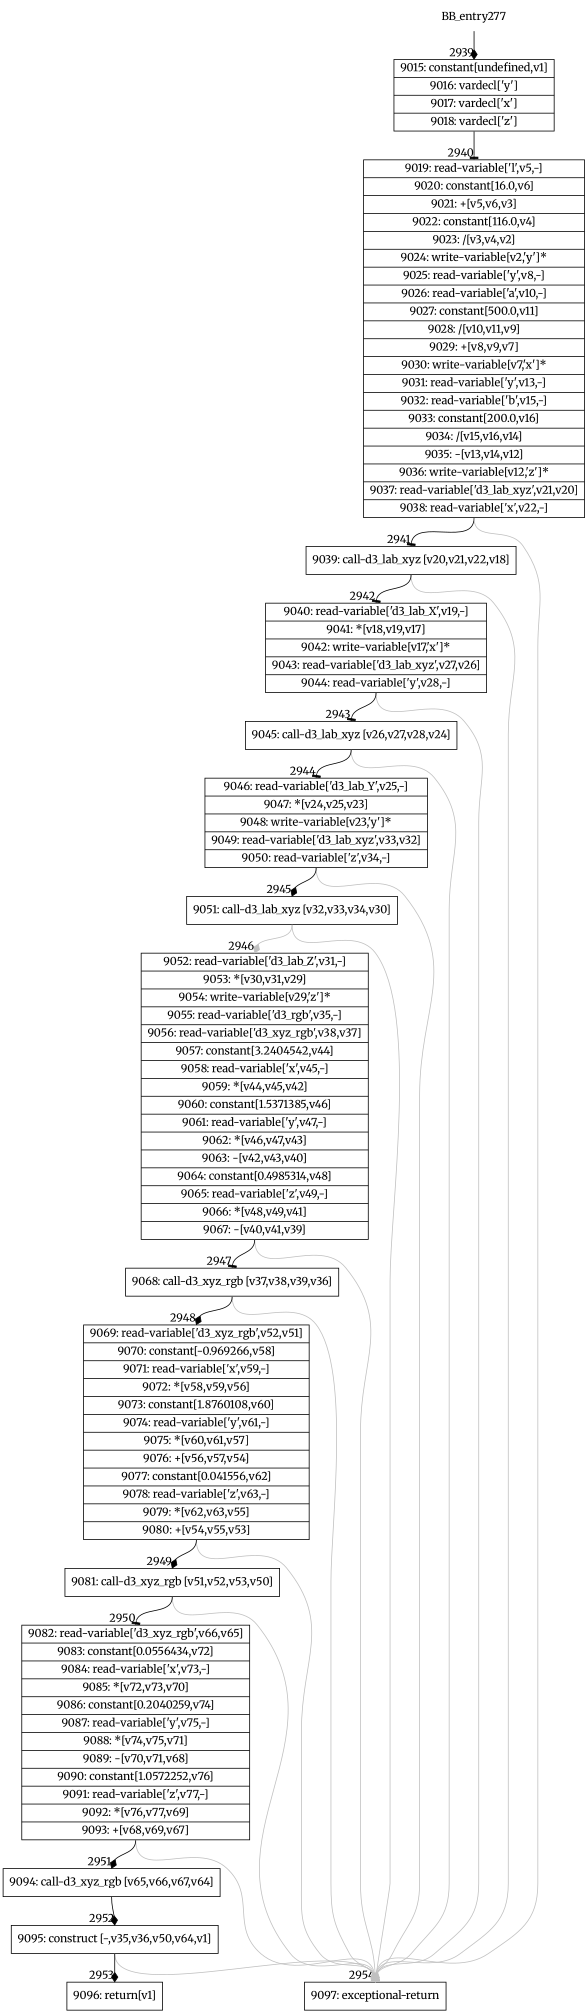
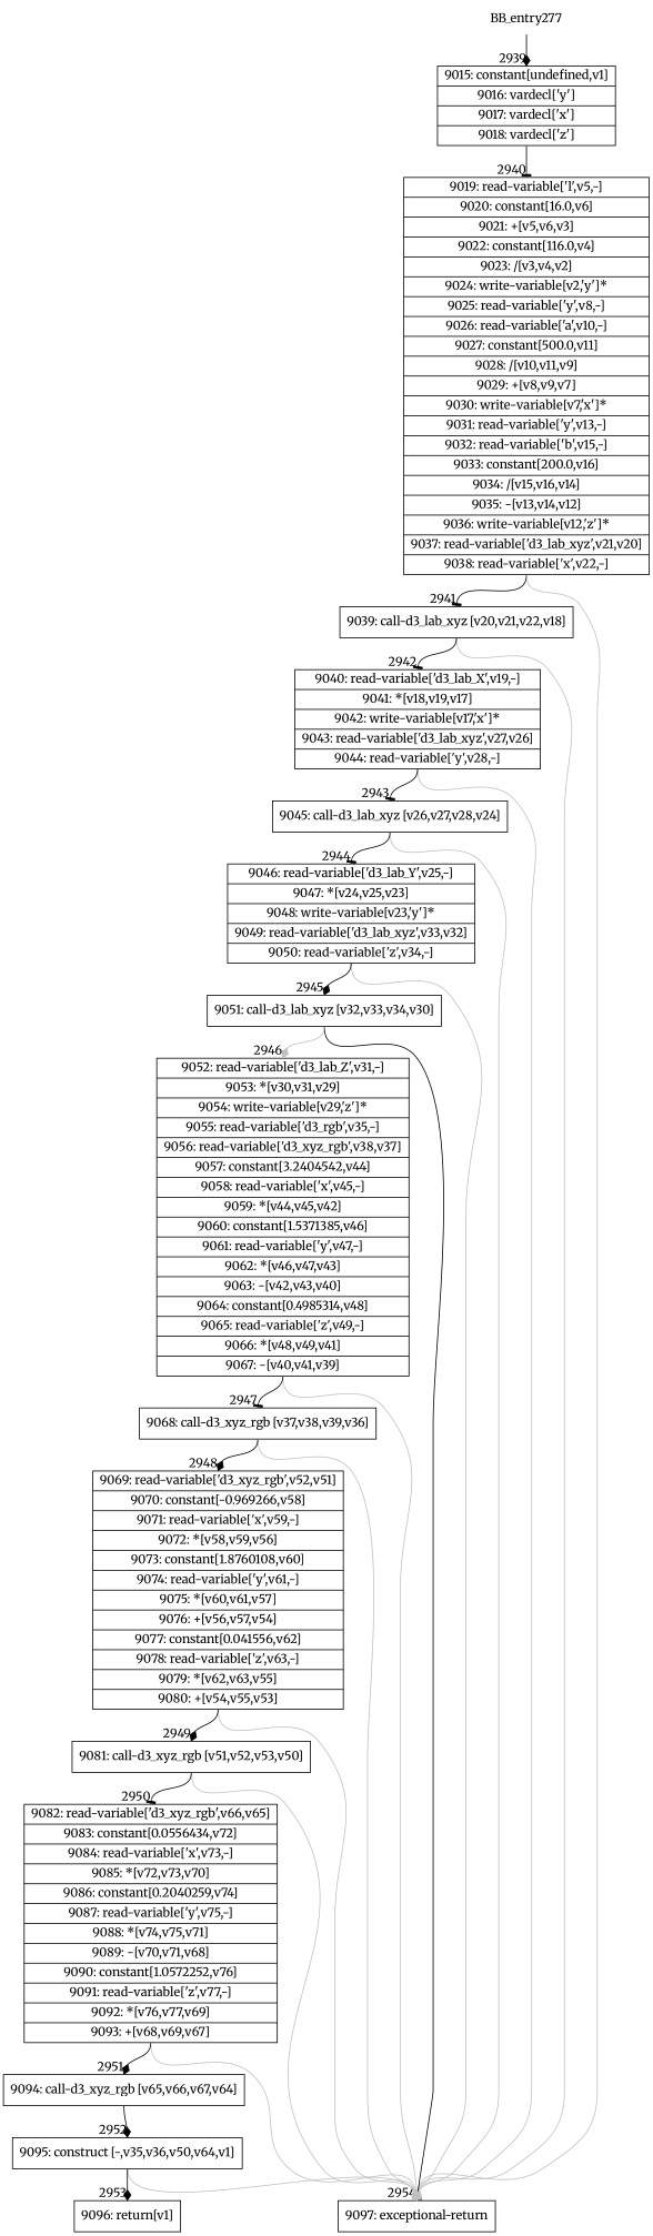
  digraph {
    fontname=Merriweather
    rankdir=TD
    node [fontname=Merriweather shape=record]
    edge [arrowhead=diamond fontname=Merriweather headport=n tailport=s]
    BB_entry277 [shape=none]
    n2 [label="{9015: constant[undefined,v1]|9016: vardecl['y']|9017: vardecl['x']|9018: vardecl['z']}"]
    n3 [label="{9019: read-variable['l',v5,-]|9020: constant[16.0,v6]|9021: +[v5,v6,v3]|9022: constant[116.0,v4]|9023: /[v3,v4,v2]|9024: write-variable[v2,'y']*|9025: read-variable['y',v8,-]|9026: read-variable['a',v10,-]|9027: constant[500.0,v11]|9028: /[v10,v11,v9]|9029: +[v8,v9,v7]|9030: write-variable[v7,'x']*|9031: read-variable['y',v13,-]|9032: read-variable['b',v15,-]|9033: constant[200.0,v16]|9034: /[v15,v16,v14]|9035: -[v13,v14,v12]|9036: write-variable[v12,'z']*|9037: read-variable['d3_lab_xyz',v21,v20]|9038: read-variable['x',v22,-]}"]
    n4 [label="{9039: call-d3_lab_xyz [v20,v21,v22,v18]}"]
    n5 [label="{9097: exceptional-return}"]
    n6 [label="{9040: read-variable['d3_lab_X',v19,-]|9041: *[v18,v19,v17]|9042: write-variable[v17,'x']*|9043: read-variable['d3_lab_xyz',v27,v26]|9044: read-variable['y',v28,-]}"]
    n7 [label="{9045: call-d3_lab_xyz [v26,v27,v28,v24]}"]
    n8 [label="{9046: read-variable['d3_lab_Y',v25,-]|9047: *[v24,v25,v23]|9048: write-variable[v23,'y']*|9049: read-variable['d3_lab_xyz',v33,v32]|9050: read-variable['z',v34,-]}"]
    n9 [label="{9051: call-d3_lab_xyz [v32,v33,v34,v30]}"]
    n10 [label="{9052: read-variable['d3_lab_Z',v31,-]|9053: *[v30,v31,v29]|9054: write-variable[v29,'z']*|9055: read-variable['d3_rgb',v35,-]|9056: read-variable['d3_xyz_rgb',v38,v37]|9057: constant[3.2404542,v44]|9058: read-variable['x',v45,-]|9059: *[v44,v45,v42]|9060: constant[1.5371385,v46]|9061: read-variable['y',v47,-]|9062: *[v46,v47,v43]|9063: -[v42,v43,v40]|9064: constant[0.4985314,v48]|9065: read-variable['z',v49,-]|9066: *[v48,v49,v41]|9067: -[v40,v41,v39]}"]
    n11 [label="{9068: call-d3_xyz_rgb [v37,v38,v39,v36]}"]
    n12 [label="{9069: read-variable['d3_xyz_rgb',v52,v51]|9070: constant[-0.969266,v58]|9071: read-variable['x',v59,-]|9072: *[v58,v59,v56]|9073: constant[1.8760108,v60]|9074: read-variable['y',v61,-]|9075: *[v60,v61,v57]|9076: +[v56,v57,v54]|9077: constant[0.041556,v62]|9078: read-variable['z',v63,-]|9079: *[v62,v63,v55]|9080: +[v54,v55,v53]}"]
    n13 [label="{9081: call-d3_xyz_rgb [v51,v52,v53,v50]}"]
    n14 [label="{9082: read-variable['d3_xyz_rgb',v66,v65]|9083: constant[0.0556434,v72]|9084: read-variable['x',v73,-]|9085: *[v72,v73,v70]|9086: constant[0.2040259,v74]|9087: read-variable['y',v75,-]|9088: *[v74,v75,v71]|9089: -[v70,v71,v68]|9090: constant[1.0572252,v76]|9091: read-variable['z',v77,-]|9092: *[v76,v77,v69]|9093: +[v68,v69,v67]}"]
    n15 [label="{9094: call-d3_xyz_rgb [v65,v66,v67,v64]}"]
    n16 [label="{9095: construct [-,v35,v36,v50,v64,v1]}"]
    n17 [label="{9096: return[v1]}"]
    BB_entry277 -> n2 [headlabel="    2939"]
    n2 -> n3 [arrowhead=tee headlabel="      2940"]
    n3 -> n4 [arrowhead=tee headlabel="      2941"]
    n3 -> n5 [color=gray headlabel="      2954"]
    n4 -> n5 [color=gray]
    n4 -> n6 [arrowhead=tee headlabel="      2942"]
    n6 -> n5 [arrowhead=tee color=gray]
    n6 -> n7 [arrowhead=tee headlabel="      2943"]
    n7 -> n5 [color=gray]
    n7 -> n8 [arrowhead=tee headlabel="      2944"]
    n8 -> n5 [arrowhead=tee color=gray]
    n8 -> n9 [headlabel="      2945"]
-   n9 -> n5 [arrowhead=tee color=gray]
+   n9 -> n5 [arrowhead=tee color=black]
    n9 -> n10 [color=gray headlabel="      2946"]
    n10 -> n5 [color=gray]
    n10 -> n11 [arrowhead=tee headlabel="      2947"]
    n11 -> n5 [color=gray]
    n11 -> n12 [headlabel="      2948"]
    n12 -> n5 [arrowhead=tee color=gray]
    n12 -> n13 [headlabel="      2949"]
    n13 -> n5 [color=gray]
    n13 -> n14 [arrowhead=tee headlabel="      2950"]
    n14 -> n5 [arrowhead=tee color=gray]
    n14 -> n15 [headlabel="      2951"]
    n15 -> n16 [headlabel="      2952"]
    n16 -> n5 [color=gray]
    n16 -> n17 [headlabel="      2953"]
  }
